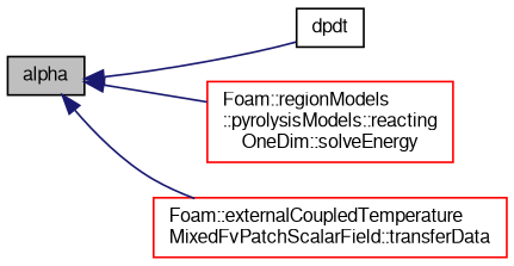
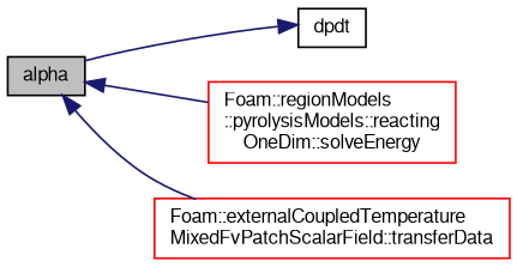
  digraph {
    rankdir=LR
    node [color=black fontname=FreeSans fontsize=10 shape=record]
    edge [color=midnightblue dir=back fontname=FreeSans fontsize=10 labelfontname=FreeSans labelfontsize=10 style=solid]
    n1 [fillcolor=grey75 fontcolor=black height=0.2 label=alpha style=filled width=0.4]
    n2 [height=0.2 label=dpdt width=0.4]
    n3 [color=red height=0.2 label="Foam::regionModels\l::pyrolysisModels::reacting\lOneDim::solveEnergy" width=0.4]
    n4 [color=red height=0.2 label="Foam::externalCoupledTemperature\lMixedFvPatchScalarField::transferData" width=0.4]
-   n1 -> n2
+   n2 -> n1
    n1 -> n3
    n1 -> n4
  }
